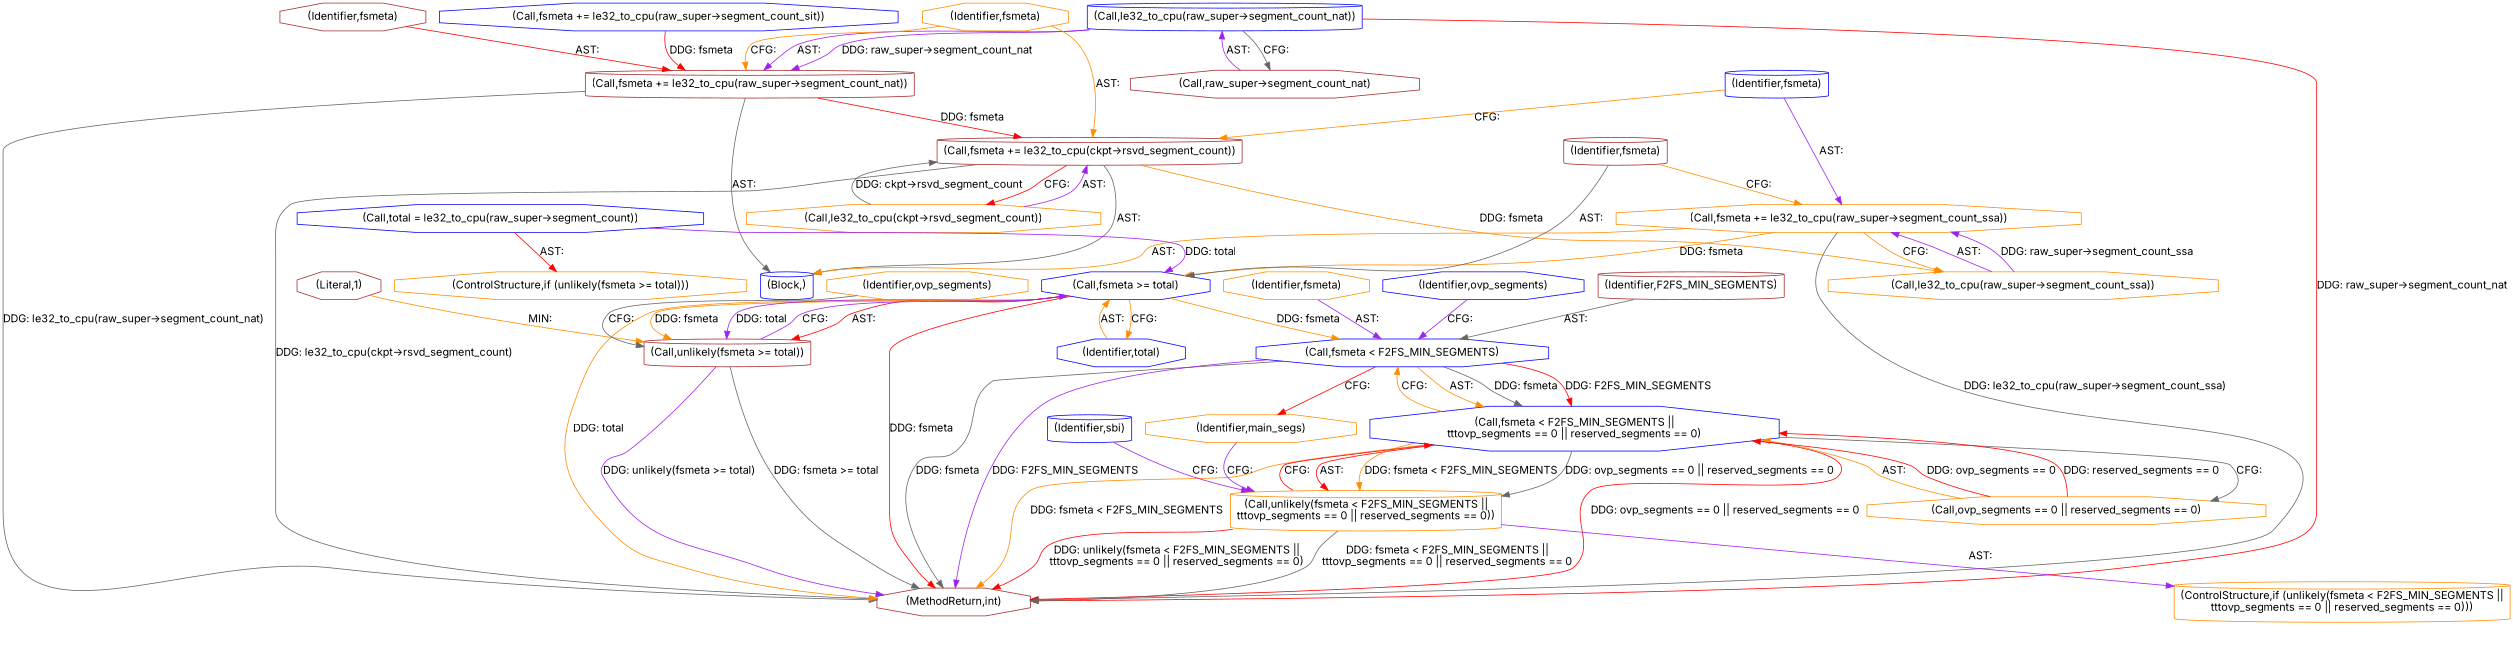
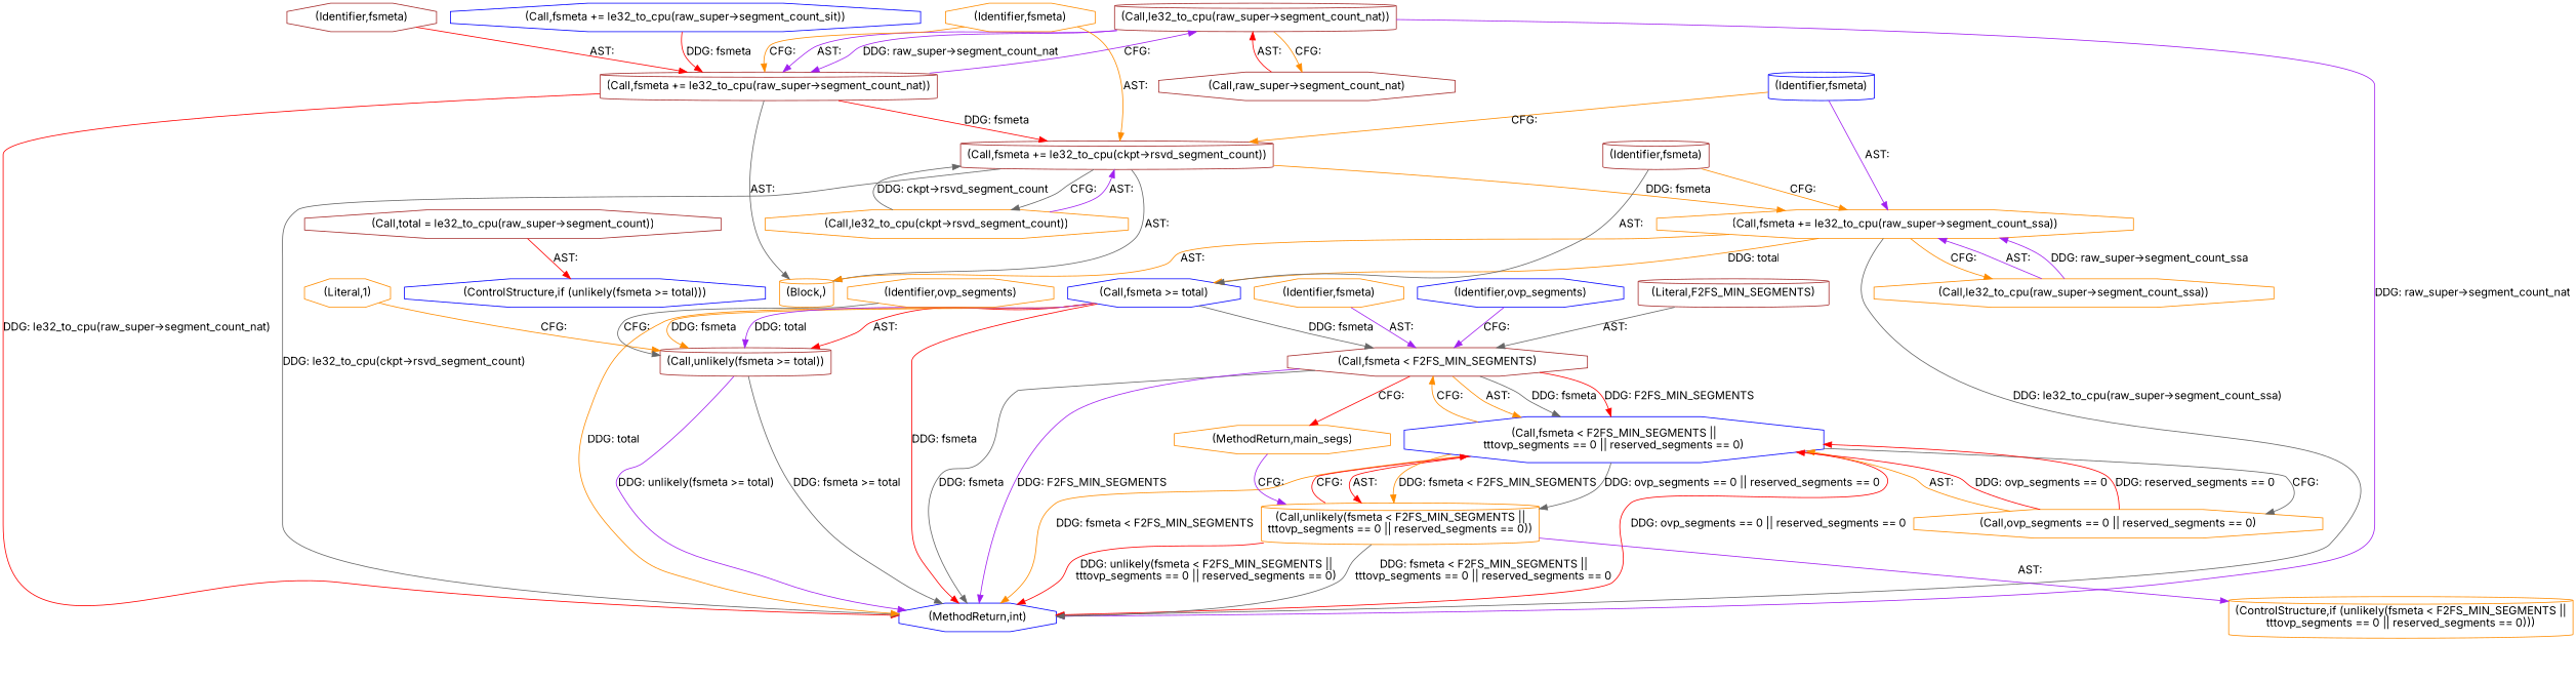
  digraph {
    fontname=Inter
    node [color=darkorange fontname=Inter shape=octagon]
    edge [color=purple fontname=Inter]
-   n1 [color=blue label="(Call,le32_to_cpu(raw_super->segment_count_nat))" shape=cylinder]
+   n1 [color=brown label="(Call,le32_to_cpu(raw_super->segment_count_nat))" shape=cylinder]
    n2 [color=brown label="(Call,fsmeta += le32_to_cpu(raw_super->segment_count_nat))" shape=cylinder]
-   n3 [color=brown label="(MethodReturn,int)"]
+   n3 [color=blue label="(MethodReturn,int)"]
    n4 [color=brown label="(Call,raw_super->segment_count_nat)"]
    n5 [color=brown label="(Call,fsmeta += le32_to_cpu(ckpt->rsvd_segment_count))" shape=cylinder]
-   n6 [color=blue label="(Block,)" shape=cylinder]
+   n6 [label="(Block,)" shape=cylinder]
    n7 [label="(Call,fsmeta += le32_to_cpu(raw_super->segment_count_ssa))"]
    n8 [label="(Call,le32_to_cpu(ckpt->rsvd_segment_count))"]
    n9 [color=blue label="(Call,fsmeta >= total)"]
    n10 [label="(Call,le32_to_cpu(raw_super->segment_count_ssa))"]
    n11 [color=brown label="(Call,unlikely(fsmeta >= total))" shape=cylinder]
-   n12 [color=blue label="(Call,fsmeta < F2FS_MIN_SEGMENTS)"]
-   n13 [color=blue label="(Identifier,total)"]
+   n12 [color=brown label="(Call,fsmeta < F2FS_MIN_SEGMENTS)"]
    n14 [color=blue label="(Call,fsmeta < F2FS_MIN_SEGMENTS ||\n\t\t\tovp_segments == 0 || reserved_segments == 0)"]
-   n15 [label="(Identifier,main_segs)"]
-   n16 [label="(ControlStructure,if (unlikely(fsmeta >= total)))"]
+   n15 [label="(MethodReturn,main_segs)"]
+   n16 [color=blue label="(ControlStructure,if (unlikely(fsmeta >= total)))"]
    n17 [label="(Call,unlikely(fsmeta < F2FS_MIN_SEGMENTS ||\n\t\t\tovp_segments == 0 || reserved_segments == 0))" shape=cylinder]
    n18 [label="(Call,ovp_segments == 0 || reserved_segments == 0)"]
-   n19 [color=brown label="(Identifier,F2FS_MIN_SEGMENTS)" shape=cylinder]
+   n19 [color=brown label="(Literal,F2FS_MIN_SEGMENTS)" shape=cylinder]
    n20 [label="(ControlStructure,if (unlikely(fsmeta < F2FS_MIN_SEGMENTS ||\n\t\t\tovp_segments == 0 || reserved_segments == 0)))" shape=cylinder]
-   n21 [color=brown label="(Literal,1)"]
+   n21 [label="(Literal,1)"]
    n22 [label="(Identifier,fsmeta)"]
    n23 [color=brown label="(Identifier,fsmeta)" shape=cylinder]
    n24 [label="(Identifier,fsmeta)"]
-   n25 [color=blue label="(Identifier,sbi)" shape=cylinder]
    n26 [label="(Identifier,ovp_segments)"]
    n27 [color=blue label="(Identifier,ovp_segments)"]
-   n28 [color=blue label="(Call,total = le32_to_cpu(raw_super->segment_count))"]
+   n28 [color=brown label="(Call,total = le32_to_cpu(raw_super->segment_count))"]
    n29 [color=blue label="(Identifier,fsmeta)" shape=cylinder]
    n30 [color=brown label="(Identifier,fsmeta)"]
    n31 [color=blue label="(Call,fsmeta += le32_to_cpu(raw_super->segment_count_sit))"]
    n1 -> n2 [label="AST: "]
    n1 -> n2 [label="DDG: raw_super->segment_count_nat"]
-   n1 -> n3 [color=red label="DDG: raw_super->segment_count_nat"]
-   n1 -> n4 [color=gray40 label="CFG: "]
-   n2 -> n3 [color=gray40 label="DDG: le32_to_cpu(raw_super->segment_count_nat)"]
+   n1 -> n3 [label="DDG: raw_super->segment_count_nat"]
+   n1 -> n4 [color=darkorange label="CFG: "]
+   n2 -> n1 [label="CFG: "]
+   n2 -> n3 [color=red label="DDG: le32_to_cpu(raw_super->segment_count_nat)"]
    n2 -> n5 [color=red label="DDG: fsmeta"]
    n2 -> n6 [color=gray40 label="AST: "]
-   n4 -> n1 [label="AST: "]
+   n4 -> n1 [color=red label="AST: "]
    n5 -> n3 [color=gray40 label="DDG: le32_to_cpu(ckpt->rsvd_segment_count)"]
    n5 -> n6 [color=gray40 label="AST: "]
-   n5 -> n10 [color=darkorange label="DDG: fsmeta"]
-   n5 -> n8 [color=red label="CFG: "]
+   n5 -> n7 [color=darkorange label="DDG: fsmeta"]
+   n5 -> n8 [color=gray40 label="CFG: "]
    n7 -> n3 [color=gray40 label="DDG: le32_to_cpu(raw_super->segment_count_ssa)"]
    n7 -> n6 [color=darkorange label="AST: "]
-   n7 -> n9 [color=darkorange label="DDG: fsmeta"]
+   n7 -> n9 [color=darkorange label="DDG: total"]
    n7 -> n10 [color=darkorange label="CFG: "]
    n8 -> n5 [label="AST: "]
    n8 -> n5 [color=gray40 label="DDG: ckpt->rsvd_segment_count"]
    n9 -> n3 [color=red label="DDG: fsmeta"]
    n9 -> n3 [color=darkorange label="DDG: total"]
    n9 -> n11 [color=red label="AST: "]
    n9 -> n11 [color=darkorange label="DDG: fsmeta"]
    n9 -> n11 [label="DDG: total"]
-   n9 -> n12 [color=darkorange label="DDG: fsmeta"]
-   n9 -> n13 [color=darkorange label="CFG: "]
+   n9 -> n12 [color=gray40 label="DDG: fsmeta"]
    n10 -> n7 [label="AST: "]
    n10 -> n7 [label="DDG: raw_super->segment_count_ssa"]
    n11 -> n3 [label="DDG: unlikely(fsmeta >= total)"]
    n11 -> n3 [color=gray40 label="DDG: fsmeta >= total"]
-   n11 -> n9 [label="CFG: "]
    n12 -> n3 [color=gray40 label="DDG: fsmeta"]
    n12 -> n3 [label="DDG: F2FS_MIN_SEGMENTS"]
    n12 -> n14 [color=darkorange label="AST: "]
    n12 -> n14 [color=gray40 label="DDG: fsmeta"]
    n12 -> n14 [color=red label="DDG: F2FS_MIN_SEGMENTS"]
    n12 -> n15 [color=red label="CFG: "]
-   n13 -> n9 [color=darkorange label="AST: "]
    n14 -> n3 [color=red label="DDG: ovp_segments == 0 || reserved_segments == 0"]
    n14 -> n3 [color=darkorange label="DDG: fsmeta < F2FS_MIN_SEGMENTS"]
    n14 -> n12 [color=darkorange label="CFG: "]
    n14 -> n17 [color=red label="AST: "]
    n14 -> n17 [color=darkorange label="DDG: fsmeta < F2FS_MIN_SEGMENTS"]
    n14 -> n17 [color=gray40 label="DDG: ovp_segments == 0 || reserved_segments == 0"]
    n14 -> n18 [color=gray40 label="CFG: "]
    n15 -> n17 [label="CFG: "]
    n17 -> n3 [color=red label="DDG: unlikely(fsmeta < F2FS_MIN_SEGMENTS ||\n\t\t\tovp_segments == 0 || reserved_segments == 0)"]
    n17 -> n3 [color=gray40 label="DDG: fsmeta < F2FS_MIN_SEGMENTS ||\n\t\t\tovp_segments == 0 || reserved_segments == 0"]
    n17 -> n14 [color=red label="CFG: "]
    n17 -> n20 [label="AST: "]
    n18 -> n14 [color=darkorange label="AST: "]
    n18 -> n14 [color=red label="DDG: ovp_segments == 0"]
    n18 -> n14 [color=red label="DDG: reserved_segments == 0"]
    n19 -> n12 [color=gray40 label="AST: "]
-   n21 -> n11 [color=darkorange label="MIN: "]
+   n21 -> n11 [color=darkorange label="CFG: "]
    n22 -> n2 [color=darkorange label="CFG: "]
    n22 -> n5 [color=darkorange label="AST: "]
    n23 -> n7 [color=darkorange label="CFG: "]
    n23 -> n9 [color=gray40 label="AST: "]
    n24 -> n12 [label="AST: "]
-   n25 -> n17 [label="CFG: "]
    n26 -> n11 [color=gray40 label="CFG: "]
    n27 -> n12 [label="CFG: "]
-   n28 -> n9 [label="DDG: total"]
    n28 -> n16 [color=red label="AST: "]
    n29 -> n5 [color=darkorange label="CFG: "]
    n29 -> n7 [label="AST: "]
    n30 -> n2 [color=red label="AST: "]
    n31 -> n2 [color=red label="DDG: fsmeta"]
  }
